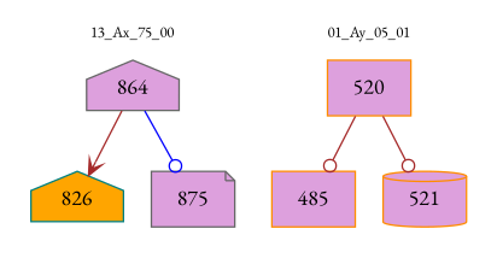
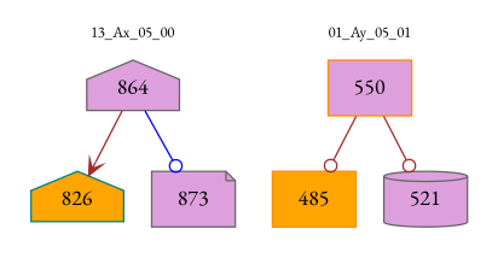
  digraph {
    fontname="EB Garamond"
    node [color=gray40 fillcolor=plum fontname="EB Garamond" shape=house style=filled]
    edge [arrowhead=odot color=brown fontname="EB Garamond"]
    n1 [label=864]
    n2 [color=teal fillcolor=orange label=826]
-   n3 [label=875 shape=note]
-   n4 [color=darkorange label=520 shape=box]
-   n5 [color=darkorange label=485 shape=box]
-   n6 [color=darkorange label=521 shape=cylinder]
+   n3 [label=873 shape=note]
+   n4 [color=darkorange label=550 shape=box]
+   n5 [color=darkorange fillcolor=orange label=485 shape=box]
+   n6 [label=521 shape=cylinder]
    subgraph cluster_1 {
      color=white
      fontsize=10
-     label="13_Ax_75_00"
+     label="13_Ax_05_00"
      n1
      n2
      n3
    }
    subgraph cluster_2 {
      color=white
      fontsize=10
      label="01_Ay_05_01"
      n4
      n5
      n6
    }
    n1 -> n2 [arrowhead=vee]
    n1 -> n3 [color=blue]
    n4 -> n5
    n4 -> n6
  }
